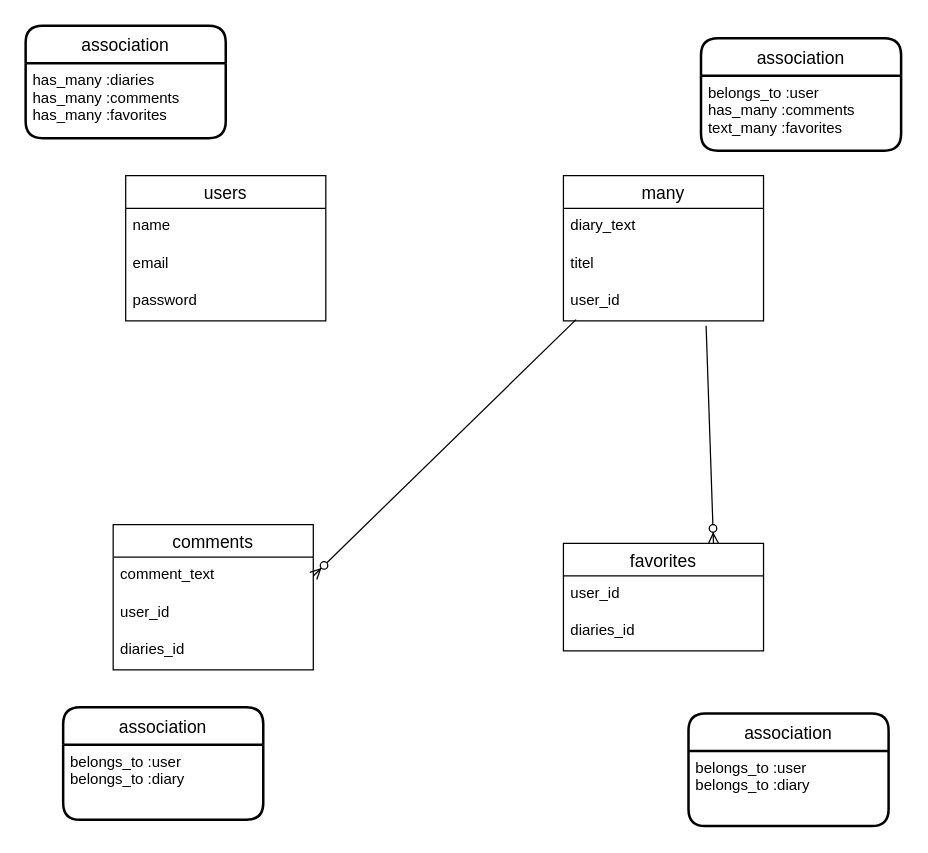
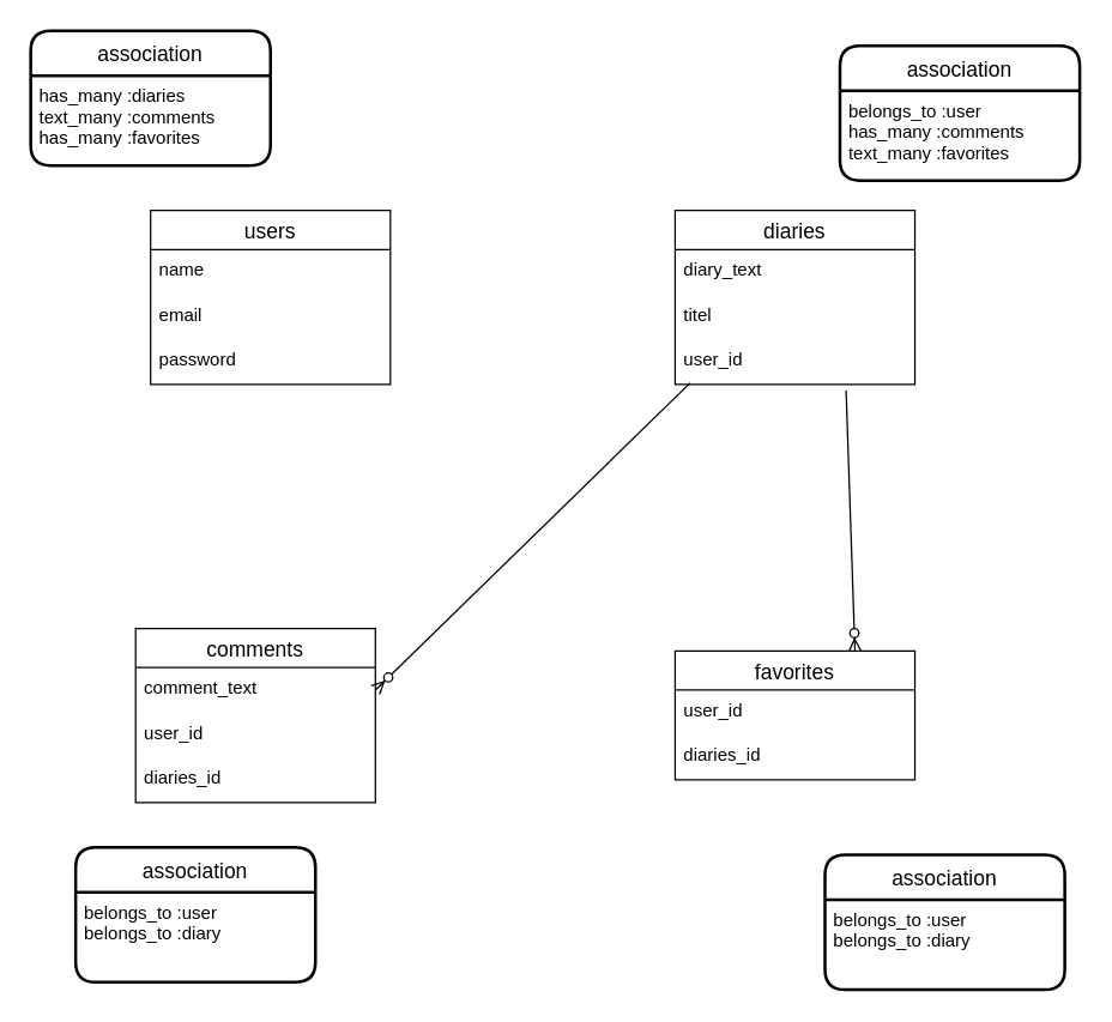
  <mxCell id="0" />
  <mxCell id="1" parent="0" />
  <mxCell id="2" value="comments" style="swimlane;fontStyle=0;childLayout=stackLayout;horizontal=1;startSize=26;horizontalStack=0;resizeParent=1;resizeParentMax=0;resizeLast=0;collapsible=1;marginBottom=0;align=center;fontSize=14;" vertex="1" parent="1"><mxGeometry x="90" y="419" width="160" height="116" as="geometry" /></mxCell>
  <mxCell id="3" value="comment_text" style="text;strokeColor=none;fillColor=none;spacingLeft=4;spacingRight=4;overflow=hidden;rotatable=0;points=[[0,0.5],[1,0.5]];portConstraint=eastwest;fontSize=12;" vertex="1" parent="2"><mxGeometry y="26" width="160" height="30" as="geometry" /></mxCell>
  <mxCell id="4" value="user_id" style="text;strokeColor=none;fillColor=none;spacingLeft=4;spacingRight=4;overflow=hidden;rotatable=0;points=[[0,0.5],[1,0.5]];portConstraint=eastwest;fontSize=12;" vertex="1" parent="2"><mxGeometry y="56" width="160" height="30" as="geometry" /></mxCell>
  <mxCell id="5" value="diaries_id" style="text;strokeColor=none;fillColor=none;spacingLeft=4;spacingRight=4;overflow=hidden;rotatable=0;points=[[0,0.5],[1,0.5]];portConstraint=eastwest;fontSize=12;" vertex="1" parent="2"><mxGeometry y="86" width="160" height="30" as="geometry" /></mxCell>
  <mxCell id="6" value="" style="fontSize=12;html=1;endArrow=ERzeroToMany;endFill=1;exitX=0.713;exitY=1.133;exitDx=0;exitDy=0;exitPerimeter=0;entryX=0.75;entryY=0;entryDx=0;entryDy=0;" edge="1" parent="1" source="23" target="24"><mxGeometry width="100" height="100" relative="1" as="geometry"><mxPoint x="540" y="380" as="sourcePoint" /><mxPoint x="640" y="280" as="targetPoint" /></mxGeometry></mxCell>
  <mxCell id="7" value="" style="fontSize=12;html=1;endArrow=ERzeroToMany;endFill=1;exitX=0.063;exitY=0.967;exitDx=0;exitDy=0;exitPerimeter=0;entryX=1;entryY=0.5;entryDx=0;entryDy=0;" edge="1" parent="1" source="23" target="3"><mxGeometry width="100" height="100" relative="1" as="geometry"><mxPoint x="350" y="390" as="sourcePoint" /><mxPoint x="450" y="290" as="targetPoint" /></mxGeometry></mxCell>
  <mxCell id="8" value="association" style="swimlane;childLayout=stackLayout;horizontal=1;startSize=30;horizontalStack=0;rounded=1;fontSize=14;fontStyle=0;strokeWidth=2;resizeParent=0;resizeLast=1;shadow=0;dashed=0;align=center;" vertex="1" parent="1"><mxGeometry x="550" y="570" width="160" height="90" as="geometry" /></mxCell>
  <mxCell id="9" value="belongs_to :user&#10;belongs_to :diary" style="align=left;strokeColor=none;fillColor=none;spacingLeft=4;fontSize=12;verticalAlign=top;resizable=0;rotatable=0;part=1;" vertex="1" parent="8"><mxGeometry y="30" width="160" height="60" as="geometry" /></mxCell>
  <mxCell id="10" value="association" style="swimlane;childLayout=stackLayout;horizontal=1;startSize=30;horizontalStack=0;rounded=1;fontSize=14;fontStyle=0;strokeWidth=2;resizeParent=0;resizeLast=1;shadow=0;dashed=0;align=center;" vertex="1" parent="1"><mxGeometry x="20" y="20" width="160" height="90" as="geometry" /></mxCell>
- <mxCell id="11" value="has_many :diaries&#10;has_many :comments&#10;has_many :favorites" style="align=left;strokeColor=none;fillColor=none;spacingLeft=4;fontSize=12;verticalAlign=top;resizable=0;rotatable=0;part=1;" vertex="1" parent="10"><mxGeometry y="30" width="160" height="60" as="geometry" /></mxCell>
+ <mxCell id="11" value="has_many :diaries&#10;text_many :comments&#10;has_many :favorites" style="align=left;strokeColor=none;fillColor=none;spacingLeft=4;fontSize=12;verticalAlign=top;resizable=0;rotatable=0;part=1;" vertex="1" parent="10"><mxGeometry y="30" width="160" height="60" as="geometry" /></mxCell>
  <mxCell id="12" value="association" style="swimlane;childLayout=stackLayout;horizontal=1;startSize=30;horizontalStack=0;rounded=1;fontSize=14;fontStyle=0;strokeWidth=2;resizeParent=0;resizeLast=1;shadow=0;dashed=0;align=center;" vertex="1" parent="1"><mxGeometry x="560" y="30" width="160" height="90" as="geometry" /></mxCell>
  <mxCell id="13" value="belongs_to :user&#10;has_many :comments&#10;text_many :favorites" style="align=left;strokeColor=none;fillColor=none;spacingLeft=4;fontSize=12;verticalAlign=top;resizable=0;rotatable=0;part=1;" vertex="1" parent="12"><mxGeometry y="30" width="160" height="60" as="geometry" /></mxCell>
  <mxCell id="14" value="association" style="swimlane;childLayout=stackLayout;horizontal=1;startSize=30;horizontalStack=0;rounded=1;fontSize=14;fontStyle=0;strokeWidth=2;resizeParent=0;resizeLast=1;shadow=0;dashed=0;align=center;" vertex="1" parent="1"><mxGeometry x="50" y="565" width="160" height="90" as="geometry" /></mxCell>
  <mxCell id="15" value="belongs_to :user&#10;belongs_to :diary" style="align=left;strokeColor=none;fillColor=none;spacingLeft=4;fontSize=12;verticalAlign=top;resizable=0;rotatable=0;part=1;" vertex="1" parent="14"><mxGeometry y="30" width="160" height="60" as="geometry" /></mxCell>
  <mxCell id="16" value="users" style="swimlane;fontStyle=0;childLayout=stackLayout;horizontal=1;startSize=26;horizontalStack=0;resizeParent=1;resizeParentMax=0;resizeLast=0;collapsible=1;marginBottom=0;align=center;fontSize=14;" vertex="1" parent="1"><mxGeometry x="100" y="140" width="160" height="116" as="geometry" /></mxCell>
  <mxCell id="17" value="name" style="text;strokeColor=none;fillColor=none;spacingLeft=4;spacingRight=4;overflow=hidden;rotatable=0;points=[[0,0.5],[1,0.5]];portConstraint=eastwest;fontSize=12;" vertex="1" parent="16"><mxGeometry y="26" width="160" height="30" as="geometry" /></mxCell>
  <mxCell id="18" value="email" style="text;strokeColor=none;fillColor=none;spacingLeft=4;spacingRight=4;overflow=hidden;rotatable=0;points=[[0,0.5],[1,0.5]];portConstraint=eastwest;fontSize=12;" vertex="1" parent="16"><mxGeometry y="56" width="160" height="30" as="geometry" /></mxCell>
  <mxCell id="19" value="password" style="text;strokeColor=none;fillColor=none;spacingLeft=4;spacingRight=4;overflow=hidden;rotatable=0;points=[[0,0.5],[1,0.5]];portConstraint=eastwest;fontSize=12;" vertex="1" parent="16"><mxGeometry y="86" width="160" height="30" as="geometry" /></mxCell>
- <mxCell id="20" value="many" style="swimlane;fontStyle=0;childLayout=stackLayout;horizontal=1;startSize=26;horizontalStack=0;resizeParent=1;resizeParentMax=0;resizeLast=0;collapsible=1;marginBottom=0;align=center;fontSize=14;" vertex="1" parent="1"><mxGeometry x="450" y="140" width="160" height="116" as="geometry" /></mxCell>
+ <mxCell id="20" value="diaries" style="swimlane;fontStyle=0;childLayout=stackLayout;horizontal=1;startSize=26;horizontalStack=0;resizeParent=1;resizeParentMax=0;resizeLast=0;collapsible=1;marginBottom=0;align=center;fontSize=14;" vertex="1" parent="1"><mxGeometry x="450" y="140" width="160" height="116" as="geometry" /></mxCell>
  <mxCell id="21" value="diary_text" style="text;strokeColor=none;fillColor=none;spacingLeft=4;spacingRight=4;overflow=hidden;rotatable=0;points=[[0,0.5],[1,0.5]];portConstraint=eastwest;fontSize=12;" vertex="1" parent="20"><mxGeometry y="26" width="160" height="30" as="geometry" /></mxCell>
  <mxCell id="22" value="titel" style="text;strokeColor=none;fillColor=none;spacingLeft=4;spacingRight=4;overflow=hidden;rotatable=0;points=[[0,0.5],[1,0.5]];portConstraint=eastwest;fontSize=12;" vertex="1" parent="20"><mxGeometry y="56" width="160" height="30" as="geometry" /></mxCell>
  <mxCell id="23" value="user_id" style="text;strokeColor=none;fillColor=none;spacingLeft=4;spacingRight=4;overflow=hidden;rotatable=0;points=[[0,0.5],[1,0.5]];portConstraint=eastwest;fontSize=12;" vertex="1" parent="20"><mxGeometry y="86" width="160" height="30" as="geometry" /></mxCell>
  <mxCell id="24" value="favorites" style="swimlane;fontStyle=0;childLayout=stackLayout;horizontal=1;startSize=26;horizontalStack=0;resizeParent=1;resizeParentMax=0;resizeLast=0;collapsible=1;marginBottom=0;align=center;fontSize=14;" vertex="1" parent="1"><mxGeometry x="450" y="434" width="160" height="86" as="geometry" /></mxCell>
  <mxCell id="25" value="user_id" style="text;strokeColor=none;fillColor=none;spacingLeft=4;spacingRight=4;overflow=hidden;rotatable=0;points=[[0,0.5],[1,0.5]];portConstraint=eastwest;fontSize=12;" vertex="1" parent="24"><mxGeometry y="26" width="160" height="30" as="geometry" /></mxCell>
  <mxCell id="26" value="diaries_id" style="text;strokeColor=none;fillColor=none;spacingLeft=4;spacingRight=4;overflow=hidden;rotatable=0;points=[[0,0.5],[1,0.5]];portConstraint=eastwest;fontSize=12;" vertex="1" parent="24"><mxGeometry y="56" width="160" height="30" as="geometry" /></mxCell>
